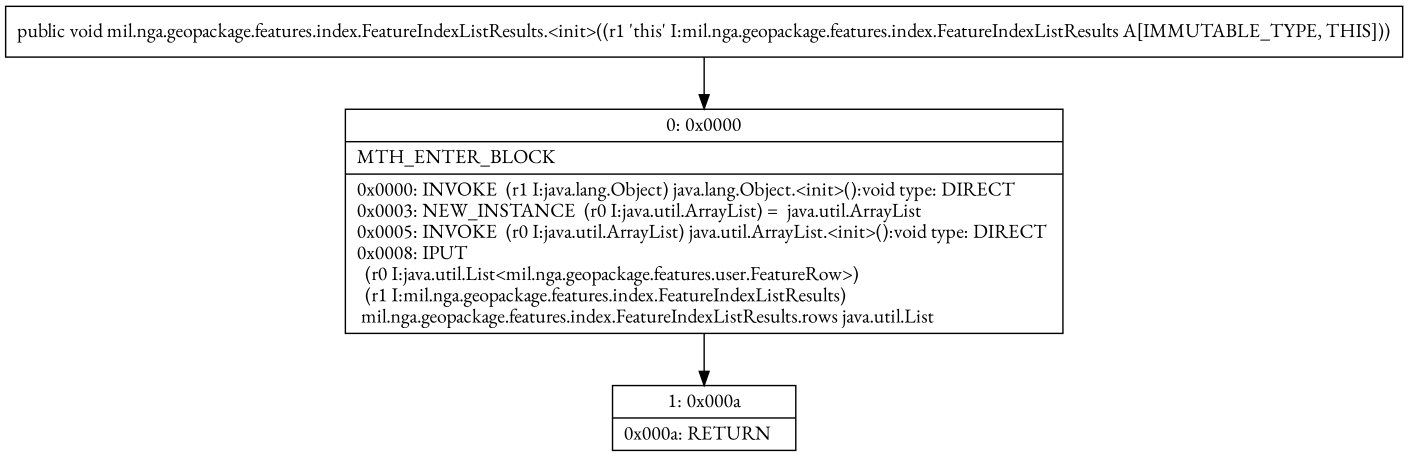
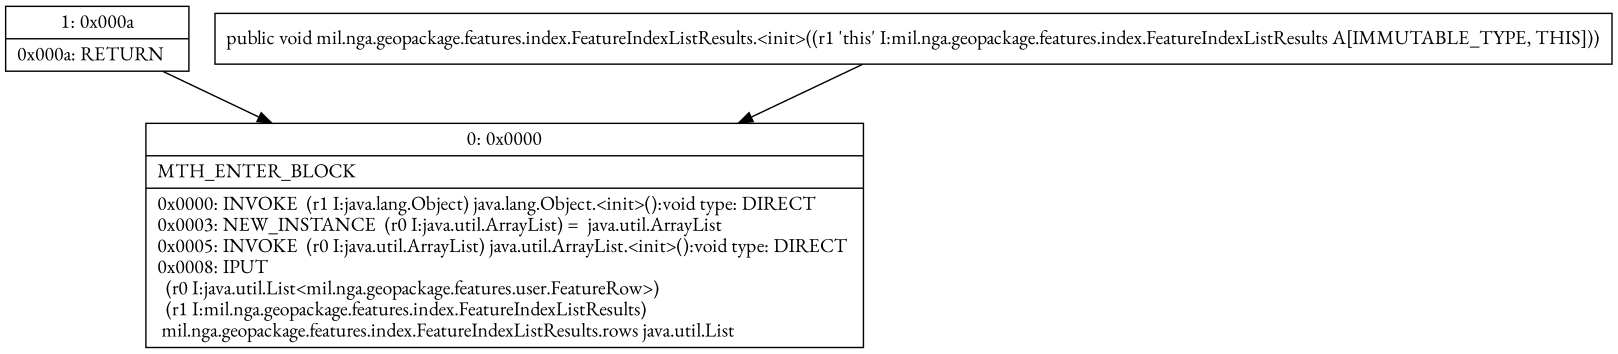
  digraph {
    fontname="EB Garamond"
    node [shape=record fontname="EB Garamond"]
    edge [fontname="EB Garamond"]
    n1 [label="{0\:\ 0x0000|MTH_ENTER_BLOCK\l|0x0000: INVOKE  (r1 I:java.lang.Object) java.lang.Object.\<init\>():void type: DIRECT \l0x0003: NEW_INSTANCE  (r0 I:java.util.ArrayList) =  java.util.ArrayList \l0x0005: INVOKE  (r0 I:java.util.ArrayList) java.util.ArrayList.\<init\>():void type: DIRECT \l0x0008: IPUT  \l  (r0 I:java.util.List\<mil.nga.geopackage.features.user.FeatureRow\>)\l  (r1 I:mil.nga.geopackage.features.index.FeatureIndexListResults)\l mil.nga.geopackage.features.index.FeatureIndexListResults.rows java.util.List \l}"]
    n2 [label="{1\:\ 0x000a|0x000a: RETURN   \l}"]
    n3 [label="{public void mil.nga.geopackage.features.index.FeatureIndexListResults.\<init\>((r1 'this' I:mil.nga.geopackage.features.index.FeatureIndexListResults A[IMMUTABLE_TYPE, THIS])) }"]
-   n1 -> n2
+   n2 -> n1
    n3 -> n1
  }
